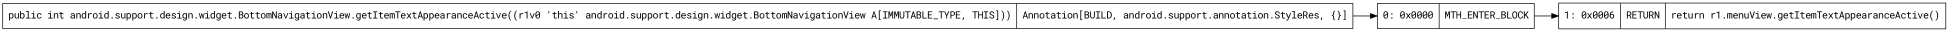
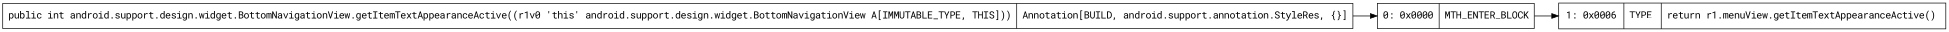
  digraph {
    rankdir=LR
    fontname="Roboto Mono"
    node [shape=record fontname="Roboto Mono"]
    edge [fontname="Roboto Mono"]
    n1 [label="{0\:\ 0x0000|MTH_ENTER_BLOCK\l}"]
-   n2 [label="{1\:\ 0x0006|RETURN\l|return r1.menuView.getItemTextAppearanceActive()\l}"]
+   n2 [label="{1\:\ 0x0006|TYPE\l|return r1.menuView.getItemTextAppearanceActive()\l}"]
    n3 [label="{public int android.support.design.widget.BottomNavigationView.getItemTextAppearanceActive((r1v0 'this' android.support.design.widget.BottomNavigationView A[IMMUTABLE_TYPE, THIS]))  | Annotation[BUILD, android.support.annotation.StyleRes, \{\}]\l}"]
    n1 -> n2
    n3 -> n1
  }
